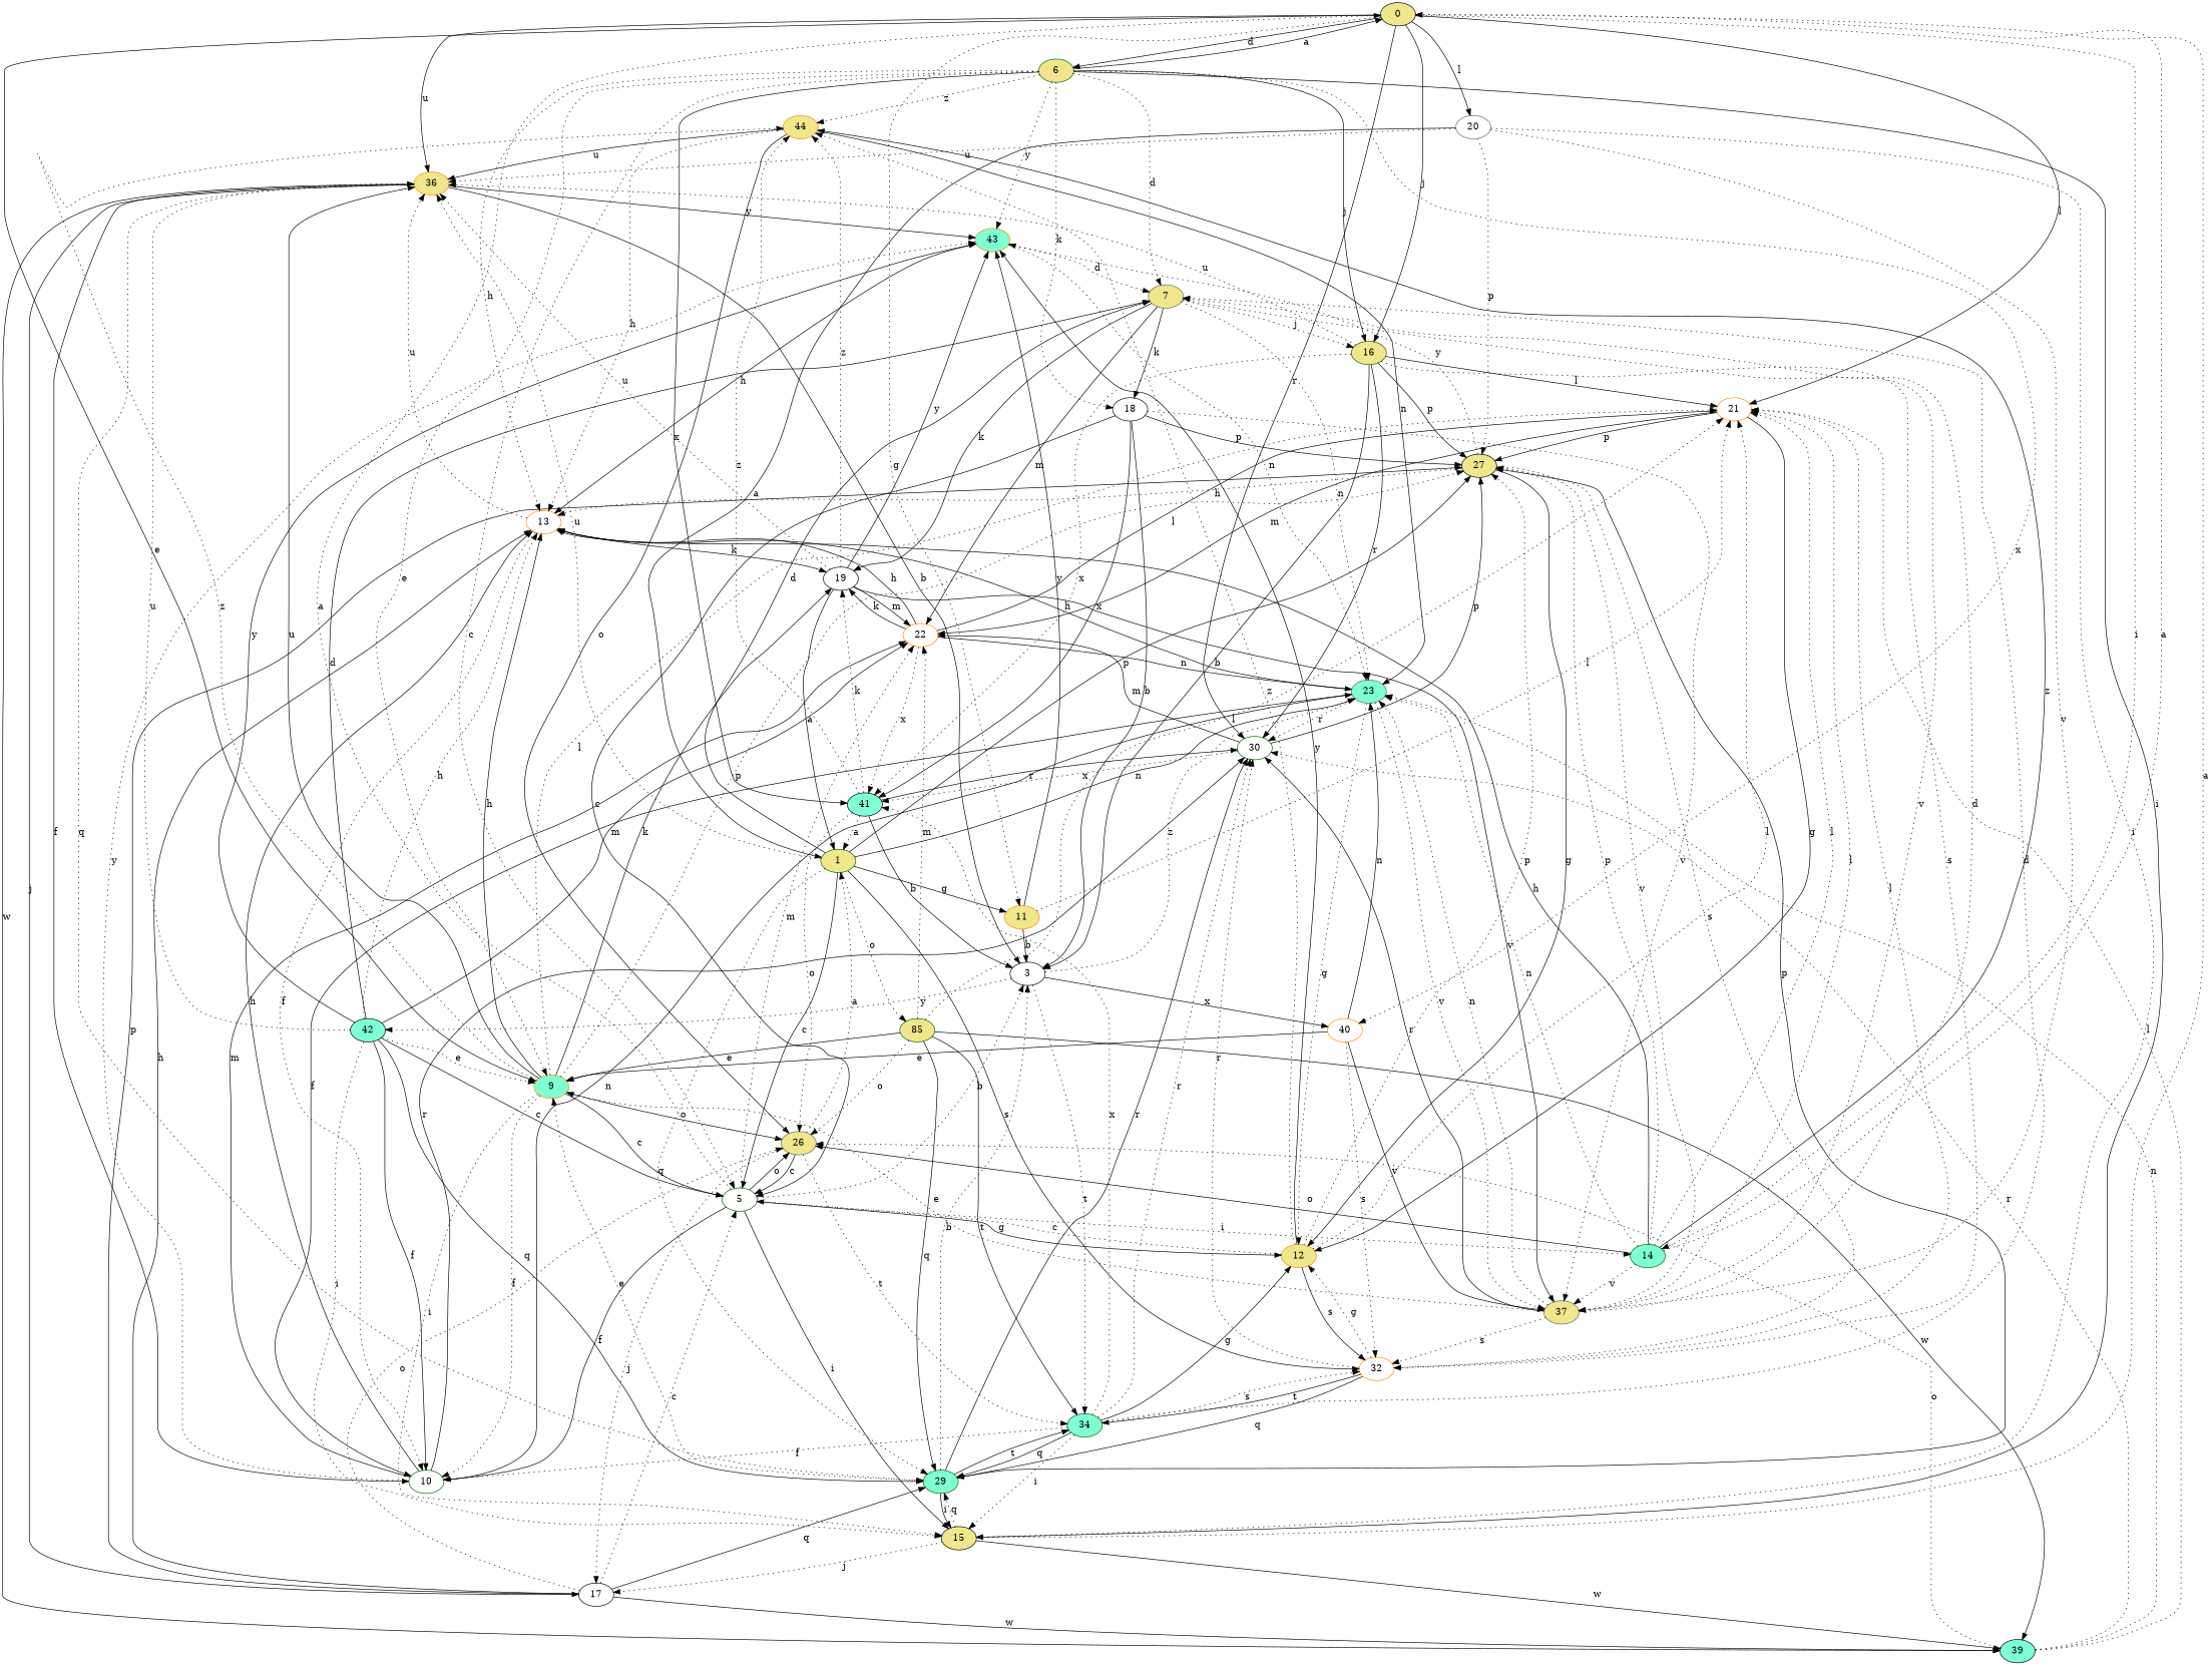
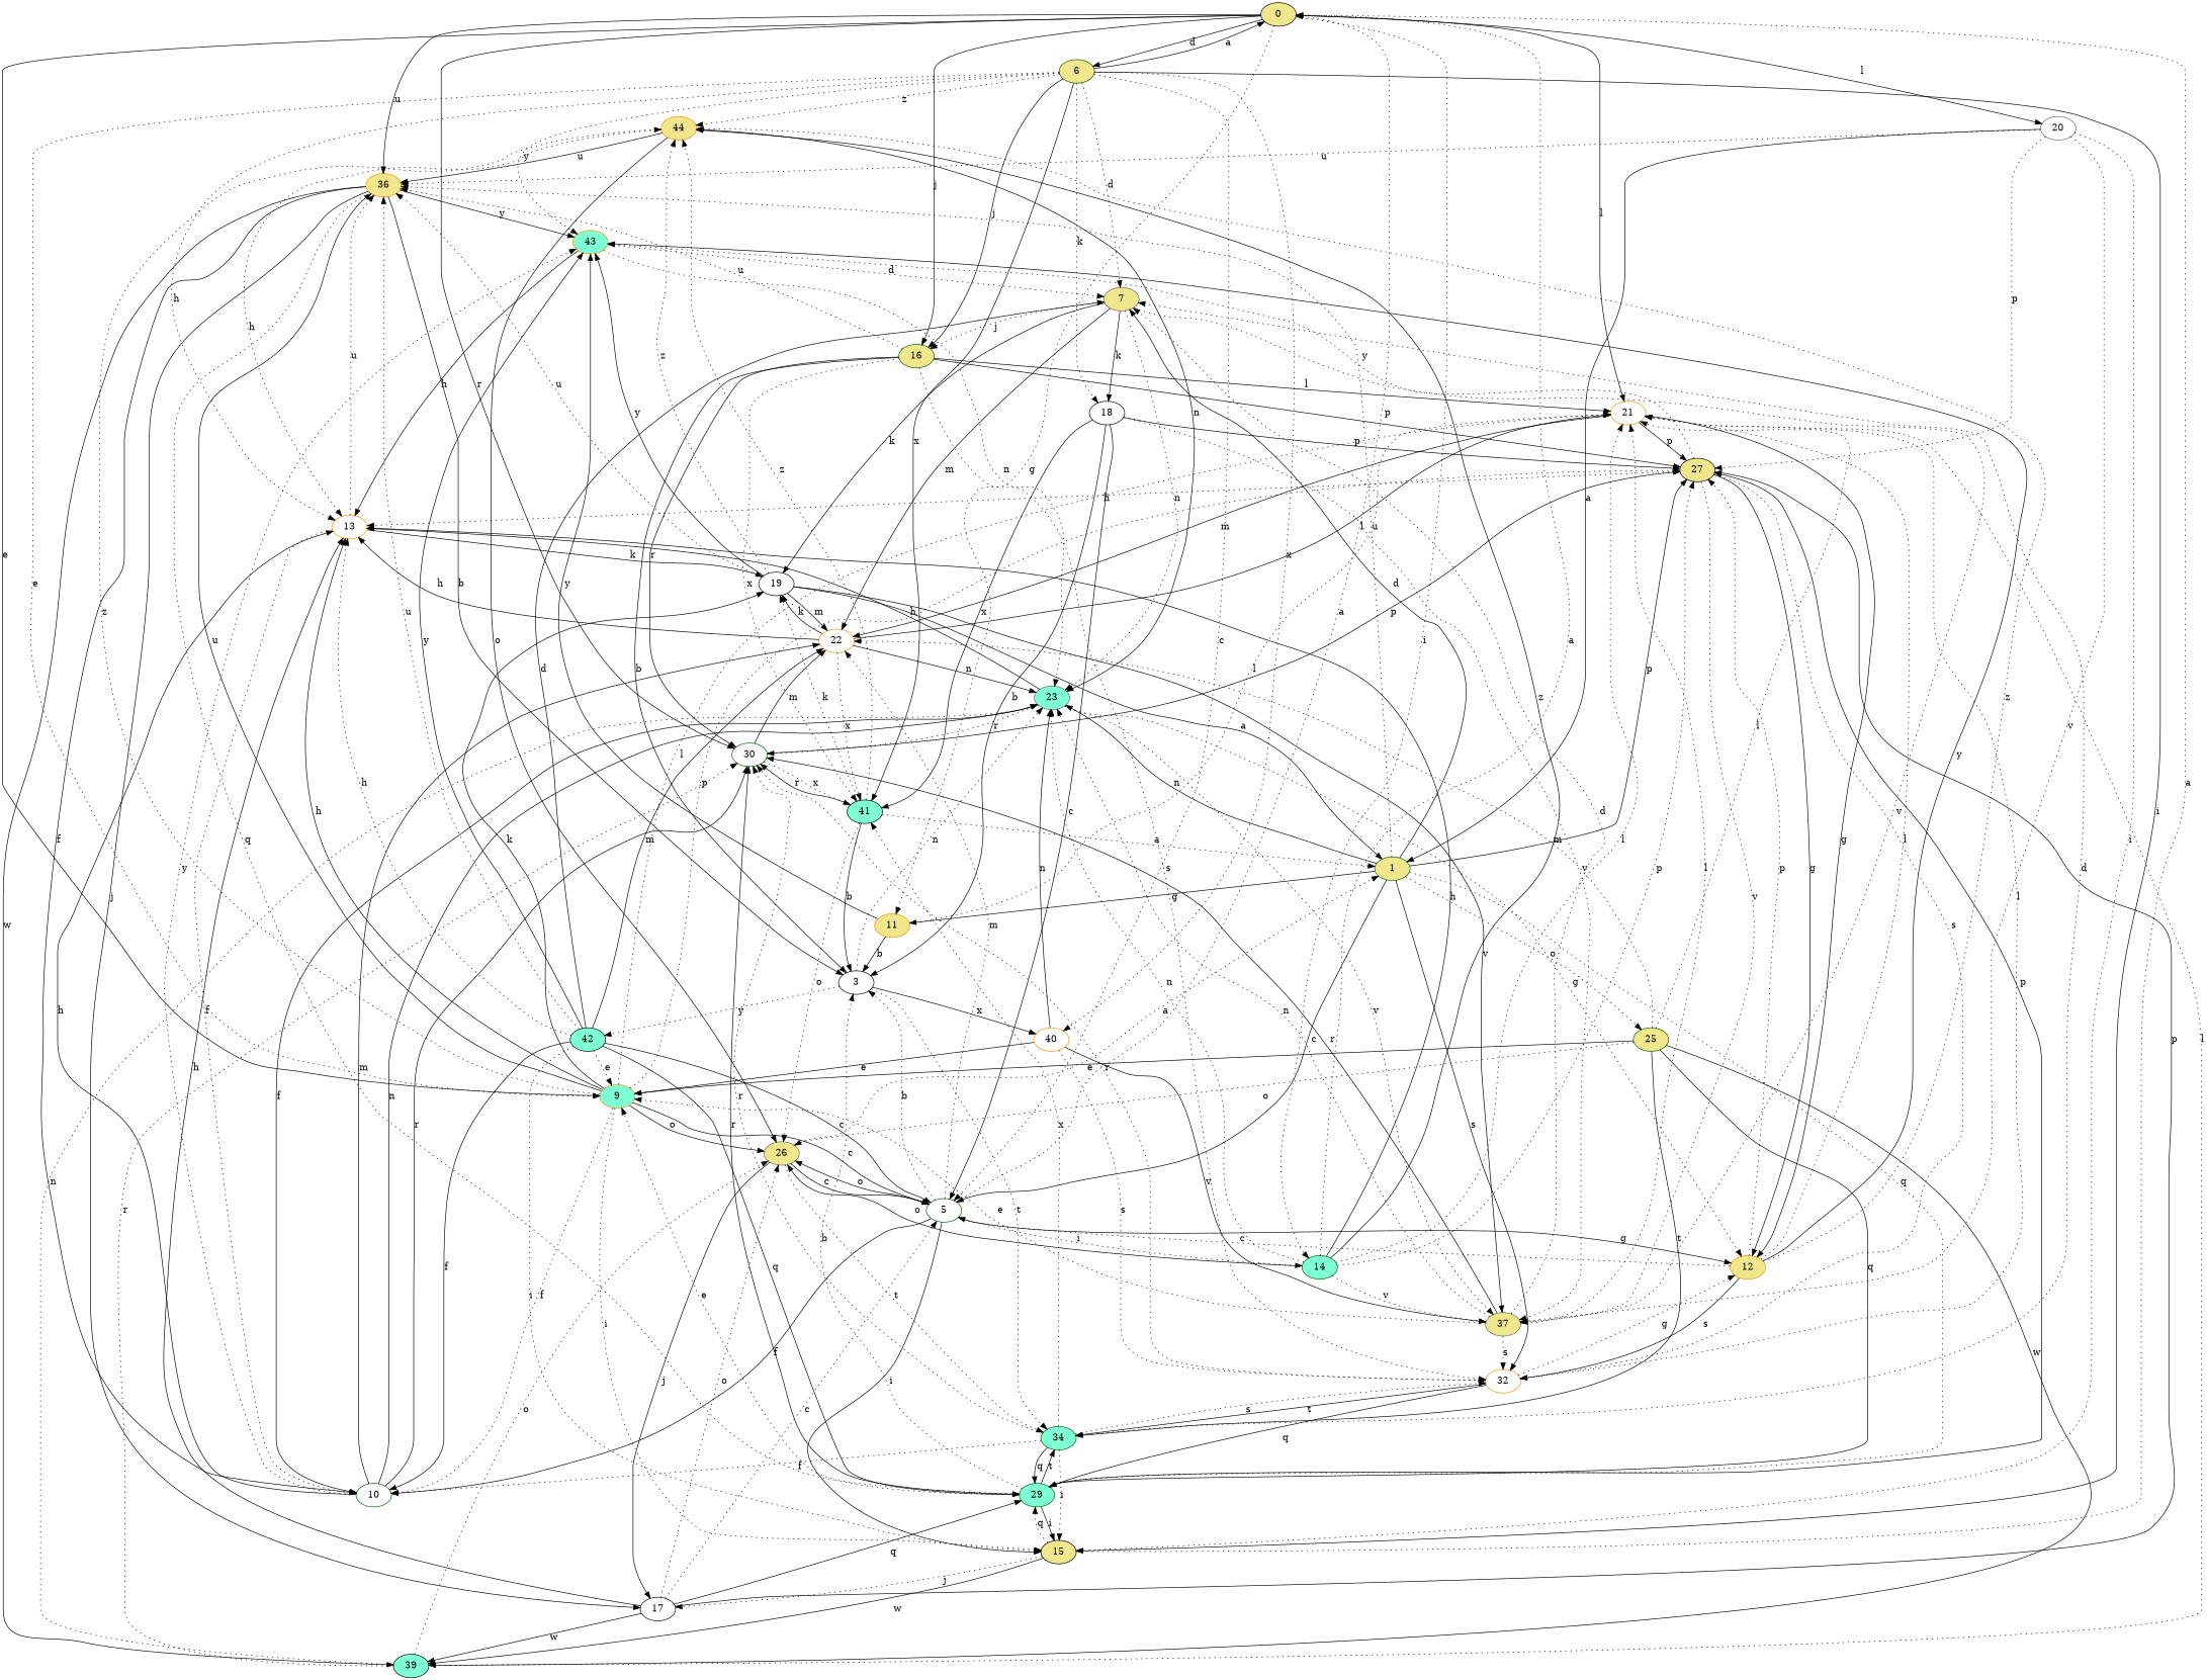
  strict digraph {
    node [color=darkorange fillcolor=khaki style=filled]
    edge [style=solid]
    0 [color=black]
    6 [color=darkgreen]
    9 [fillcolor=aquamarine]
    11
    14 [color=darkgreen fillcolor=aquamarine]
    16 [color=darkgreen]
    20 [color=gray40 fillcolor=white]
    21 [fillcolor=white]
    30 [color=darkgreen fillcolor=white]
    36
    5 [color=darkgreen fillcolor=white]
    7 [color=gray40]
    40 [fillcolor=white]
    15 [color=black]
    13 [fillcolor=white]
    18 [color=black fillcolor=white]
    41 [color=black fillcolor=aquamarine]
    43 [fillcolor=aquamarine]
    44
    27 [color=black]
    10 [color=darkgreen fillcolor=white]
    26 [color=gray40]
    19 [color=black fillcolor=white]
    3 [color=black fillcolor=white]
    23 [color=gray40 fillcolor=aquamarine]
    37 [color=gray40]
    32 [fillcolor=white]
    1 [color=darkgreen]
    12
    22 [fillcolor=white]
    29 [color=darkgreen fillcolor=aquamarine]
    17 [color=black fillcolor=white]
    39 [color=black fillcolor=aquamarine]
-   25 [color=darkgreen label=85]
+   25 [color=darkgreen]
    34 [color=darkgreen fillcolor=aquamarine]
    42 [color=black fillcolor=aquamarine]
    0 -> 6 [label=d]
    0 -> 9 [label=e]
    0 -> 11 [label=g style=dotted]
    0 -> 14 [label=i style=dotted]
    0 -> 16 [label=j]
    0 -> 20 [label=l]
    0 -> 21 [label=l]
    0 -> 30 [label=r]
    0 -> 36 [label=u]
    6 -> 0 [label=a]
    6 -> 9 [label=e style=dotted]
    6 -> 16 [label=j]
    6 -> 5 [label=c style=dotted]
    6 -> 7 [label=d style=dotted]
    6 -> 40 [label=x style=dotted]
    6 -> 15 [label=i]
    6 -> 13 [label=h style=dotted]
    6 -> 18 [label=k style=dotted]
    6 -> 41 [label=x]
    6 -> 43 [label=y style=dotted]
    6 -> 44 [label=z style=dotted]
    9 -> 21 [label=l style=dotted]
    9 -> 36 [label=u]
    9 -> 5 [label=c]
    9 -> 15 [label=i style=dotted]
    9 -> 13 [label=h]
    9 -> 44 [label=z style=dotted]
    9 -> 27 [label=p style=dotted]
    9 -> 10 [label=f style=dotted]
    9 -> 26 [label=o]
    9 -> 19 [label=k]
    11 -> 21 [label=l style=dotted]
    11 -> 43 [label=y]
    11 -> 3 [label=b]
    14 -> 0 [label=a style=dotted]
    14 -> 21 [label=l style=dotted]
    14 -> 13 [label=h]
    14 -> 44 [label=z]
    14 -> 27 [label=p style=dotted]
    14 -> 26 [label=o]
    14 -> 23 [label=n style=dotted]
    14 -> 37 [label=v style=dotted]
    16 -> 21 [label=l]
    16 -> 30 [label=r]
    16 -> 36 [label=u style=dotted]
    16 -> 41 [label=x style=dotted]
    16 -> 27 [label=p]
    16 -> 3 [label=b]
    16 -> 32 [label=s style=dotted]
    20 -> 36 [label=u style=dotted]
    20 -> 15 [label=i style=dotted]
    20 -> 27 [label=p style=dotted]
    20 -> 37 [label=v style=dotted]
    20 -> 1 [label=a]
    21 -> 27 [label=p]
    21 -> 12 [label=g]
    21 -> 22 [label=m]
    30 -> 41 [label=x style=dotted]
    30 -> 27 [label=p]
    30 -> 22 [label=m]
    36 -> 43 [label=y]
    36 -> 10 [label=f]
    36 -> 3 [label=b]
    36 -> 29 [label=q style=dotted]
    36 -> 17 [label=j]
    36 -> 39 [label=w]
    5 -> 0 [label=a style=dotted]
    5 -> 14 [label=i style=dotted]
    5 -> 15 [label=i]
    5 -> 10 [label=f]
    5 -> 26 [label=o]
    5 -> 3 [label=b style=dotted]
    5 -> 12 [label=g]
    5 -> 22 [label=m style=dotted]
    7 -> 16 [label=j style=dotted]
    7 -> 18 [label=k]
    7 -> 19 [label=k]
    7 -> 23 [label=n style=dotted]
    7 -> 37 [label=v style=dotted]
    7 -> 22 [label=m]
    40 -> 9 [label=e]
    40 -> 23 [label=n]
    40 -> 37 [label=v]
    40 -> 32 [label=s style=dotted]
    15 -> 0 [label=a style=dotted]
    15 -> 29 [label=q style=dotted]
    15 -> 17 [label=j style=dotted]
    15 -> 39 [label=w]
    13 -> 36 [label=u style=dotted]
    13 -> 10 [label=f style=dotted]
    13 -> 19 [label=k]
    18 -> 5 [label=c]
    18 -> 41 [label=x]
    18 -> 27 [label=p]
    18 -> 3 [label=b]
    18 -> 37 [label=v style=dotted]
    41 -> 30 [label=r]
    41 -> 44 [label=z style=dotted]
    41 -> 26 [label=o style=dotted]
    41 -> 19 [label=k style=dotted]
    41 -> 3 [label=b]
    41 -> 1 [label=a style=dotted]
    43 -> 7 [label=d style=dotted]
    43 -> 13 [label=h]
    43 -> 23 [label=n style=dotted]
    44 -> 36 [label=u]
    44 -> 13 [label=h style=dotted]
    44 -> 26 [label=o]
    44 -> 23 [label=n]
    27 -> 13 [label=h style=dotted]
    27 -> 43 [label=y style=dotted]
    27 -> 37 [label=v style=dotted]
    27 -> 32 [label=s style=dotted]
    27 -> 12 [label=g]
    10 -> 30 [label=r]
    10 -> 13 [label=h]
    10 -> 43 [label=y style=dotted]
    10 -> 23 [label=n]
    10 -> 22 [label=m]
    26 -> 5 [label=c]
    26 -> 1 [label=a style=dotted]
-   26 -> 17 [label=j style=dotted]
+   26 -> 17 [label=j]
    26 -> 34 [label=t style=dotted]
    19 -> 36 [label=u style=dotted]
    19 -> 43 [label=y]
    19 -> 44 [label=z style=dotted]
    19 -> 37 [label=v]
    19 -> 1 [label=a]
    19 -> 22 [label=m]
    3 -> 40 [label=x]
-   3 -> 23 [label=z style=dotted]
+   3 -> 23 [label=n style=dotted]
    3 -> 34 [label=t style=dotted]
    3 -> 42 [label=y style=dotted]
    23 -> 30 [label=r style=dotted]
    23 -> 13 [label=h]
    23 -> 10 [label=f]
    23 -> 37 [label=v style=dotted]
    23 -> 12 [label=g style=dotted]
    37 -> 9 [label=e style=dotted]
    37 -> 21 [label=l style=dotted]
    37 -> 30 [label=r]
    37 -> 7 [label=d style=dotted]
    37 -> 23 [label=n style=dotted]
    37 -> 32 [label=s style=dotted]
    32 -> 21 [label=l style=dotted]
    32 -> 30 [label=r style=dotted]
    32 -> 12 [label=g style=dotted]
    32 -> 29 [label=q]
    32 -> 34 [label=t]
    1 -> 11 [label=g]
    1 -> 36 [label=u style=dotted]
    1 -> 5 [label=c]
    1 -> 7 [label=d]
    1 -> 27 [label=p]
    1 -> 23 [label=n]
    1 -> 32 [label=s]
    1 -> 29 [label=q style=dotted]
    1 -> 25 [label=o style=dotted]
    12 -> 21 [label=l style=dotted]
    12 -> 5 [label=c style=dotted]
    12 -> 43 [label=y]
    12 -> 44 [label=z style=dotted]
    12 -> 27 [label=p style=dotted]
    12 -> 32 [label=s]
    22 -> 21 [label=l]
    22 -> 13 [label=h]
    22 -> 41 [label=x style=dotted]
    22 -> 19 [label=k]
    22 -> 23 [label=n]
    29 -> 9 [label=e style=dotted]
    29 -> 30 [label=r]
    29 -> 15 [label=i]
    29 -> 27 [label=p]
    29 -> 3 [label=b style=dotted]
    29 -> 34 [label=t]
    17 -> 5 [label=c style=dotted]
    17 -> 13 [label=h]
    17 -> 27 [label=p]
    17 -> 26 [label=o style=dotted]
    17 -> 29 [label=q]
    17 -> 39 [label=w]
    39 -> 21 [label=l style=dotted]
    39 -> 30 [label=r style=dotted]
    39 -> 26 [label=o style=dotted]
    39 -> 23 [label=n style=dotted]
    25 -> 9 [label=e]
    25 -> 21 [label=l style=dotted]
    25 -> 26 [label=o style=dotted]
    25 -> 22 [label=m style=dotted]
    25 -> 29 [label=q]
    25 -> 39 [label=w]
    25 -> 34 [label=t]
    34 -> 30 [label=r style=dotted]
    34 -> 7 [label=d style=dotted]
    34 -> 15 [label=i style=dotted]
    34 -> 41 [label=x style=dotted]
    34 -> 10 [label=f style=dotted]
    34 -> 32 [label=s style=dotted]
-   34 -> 12 [label=g]
    34 -> 29 [label=q]
    42 -> 9 [label=e style=dotted]
    42 -> 36 [label=u style=dotted]
    42 -> 5 [label=c]
    42 -> 7 [label=d]
    42 -> 15 [label=i style=dotted]
    42 -> 13 [label=h style=dotted]
    42 -> 43 [label=y]
    42 -> 10 [label=f]
    42 -> 22 [label=m]
    42 -> 29 [label=q]
  }
